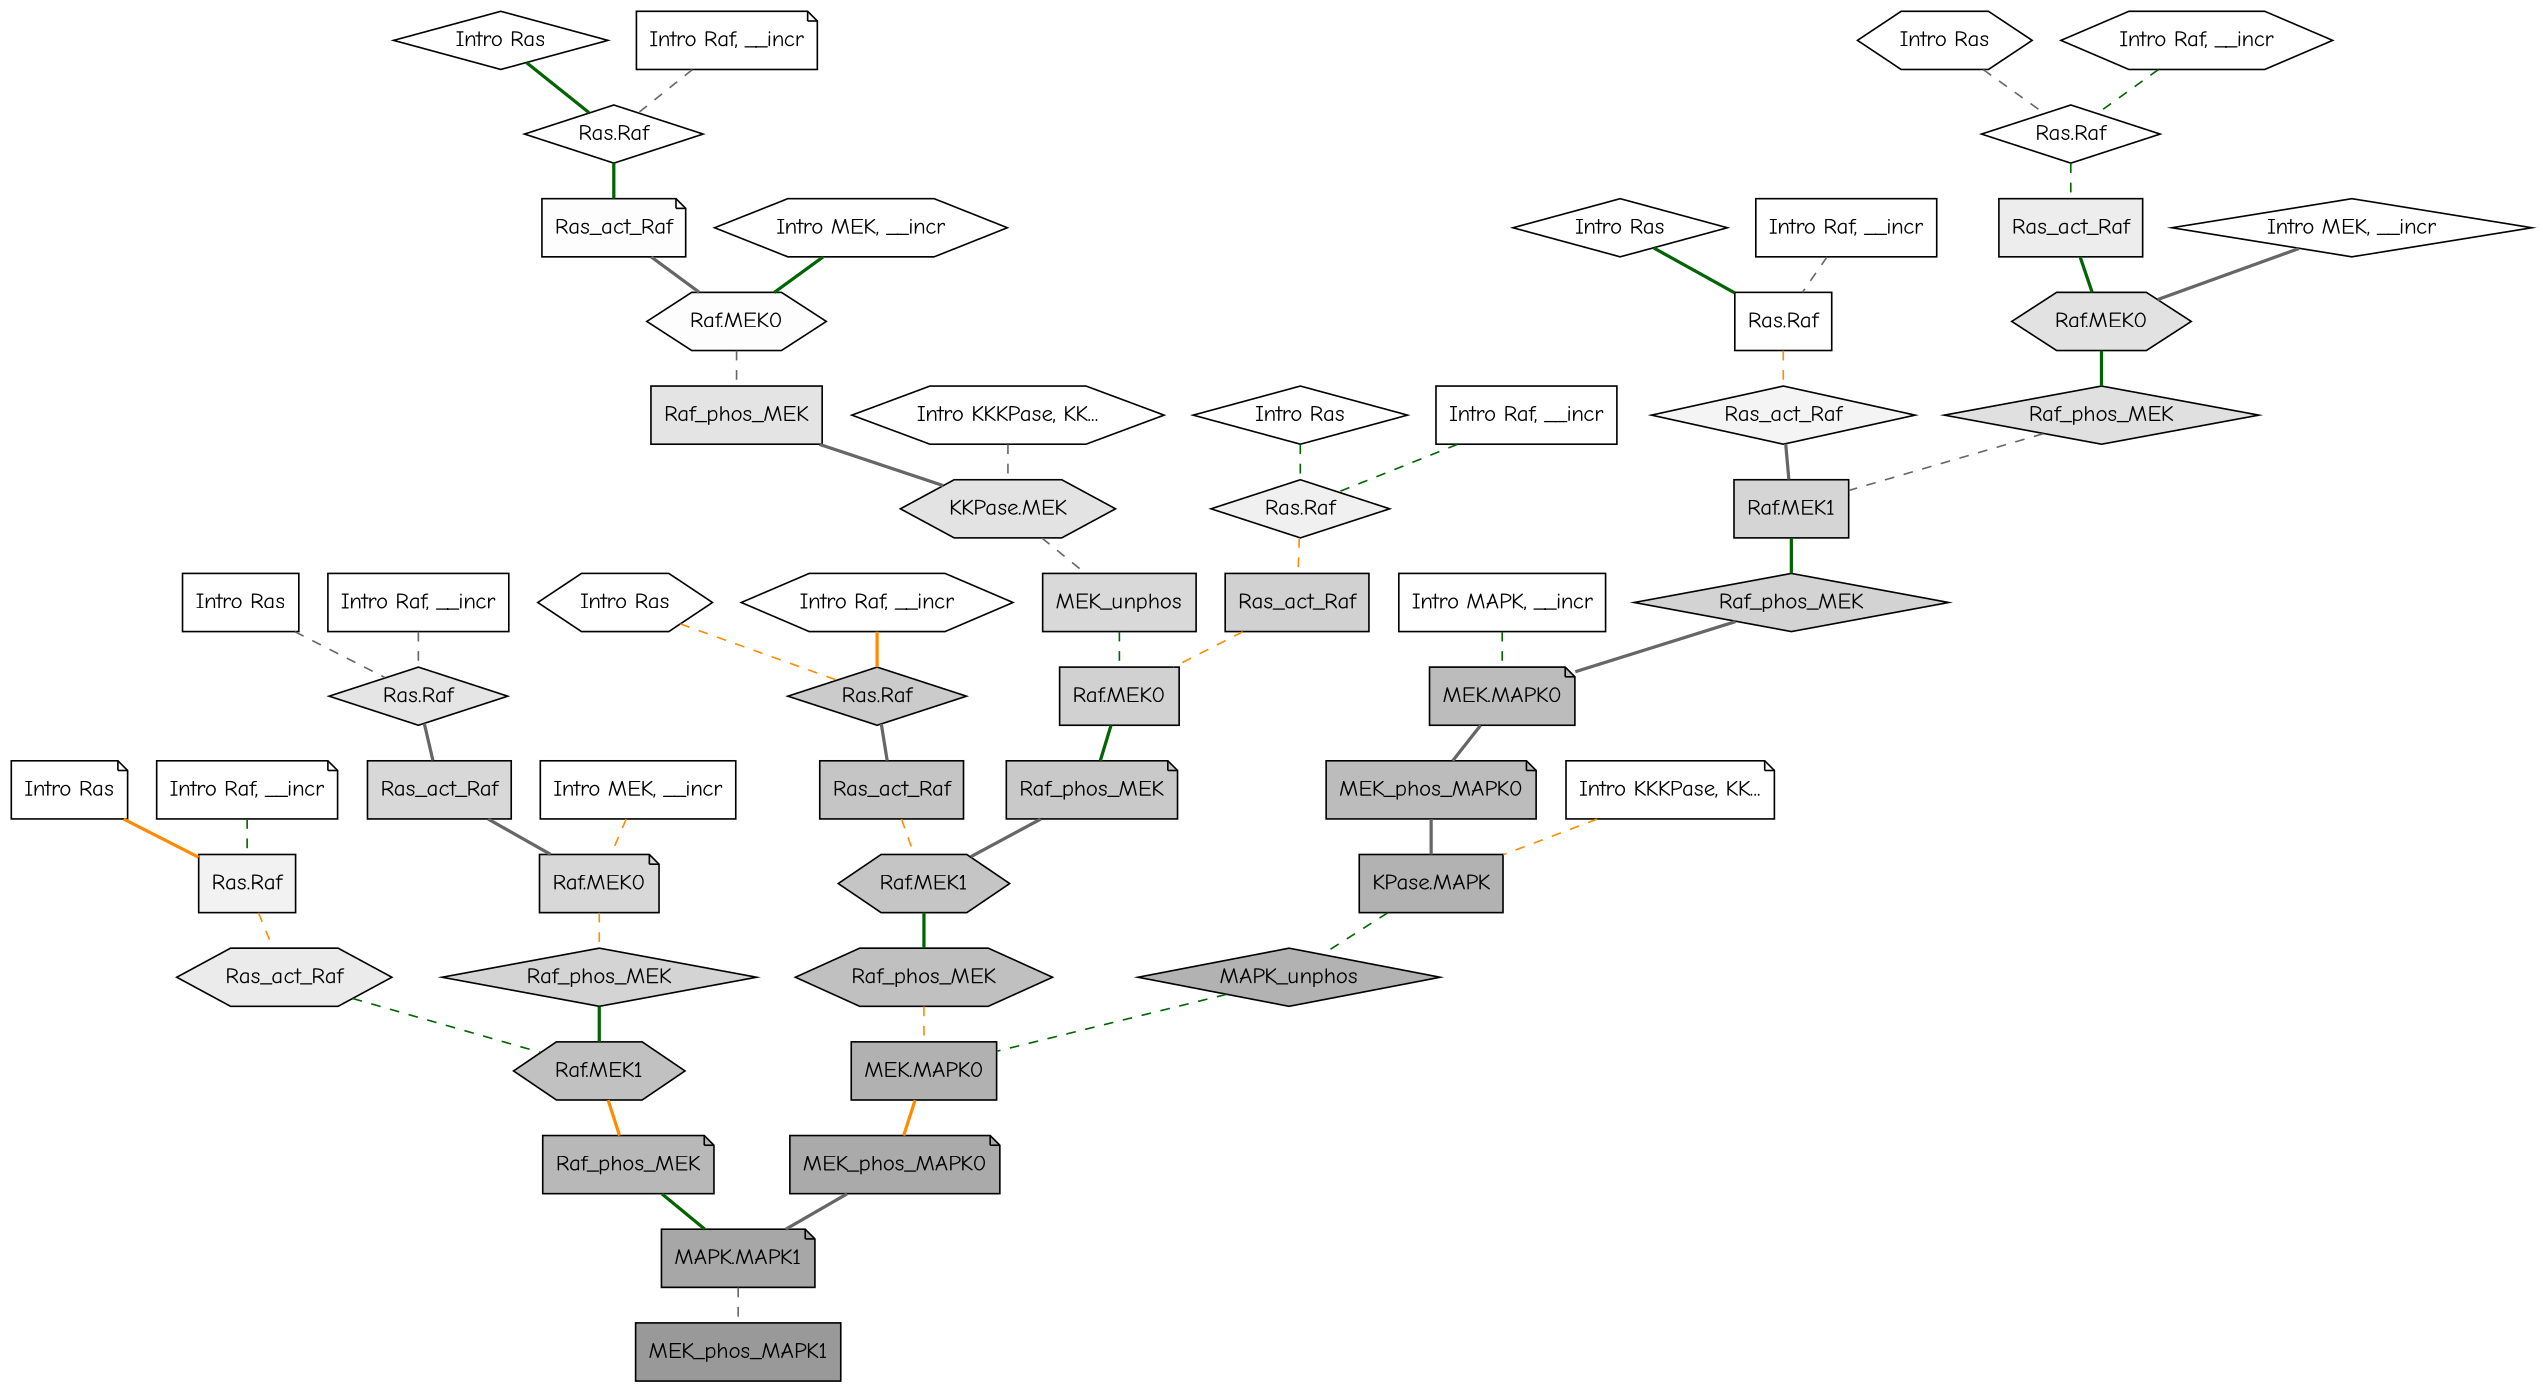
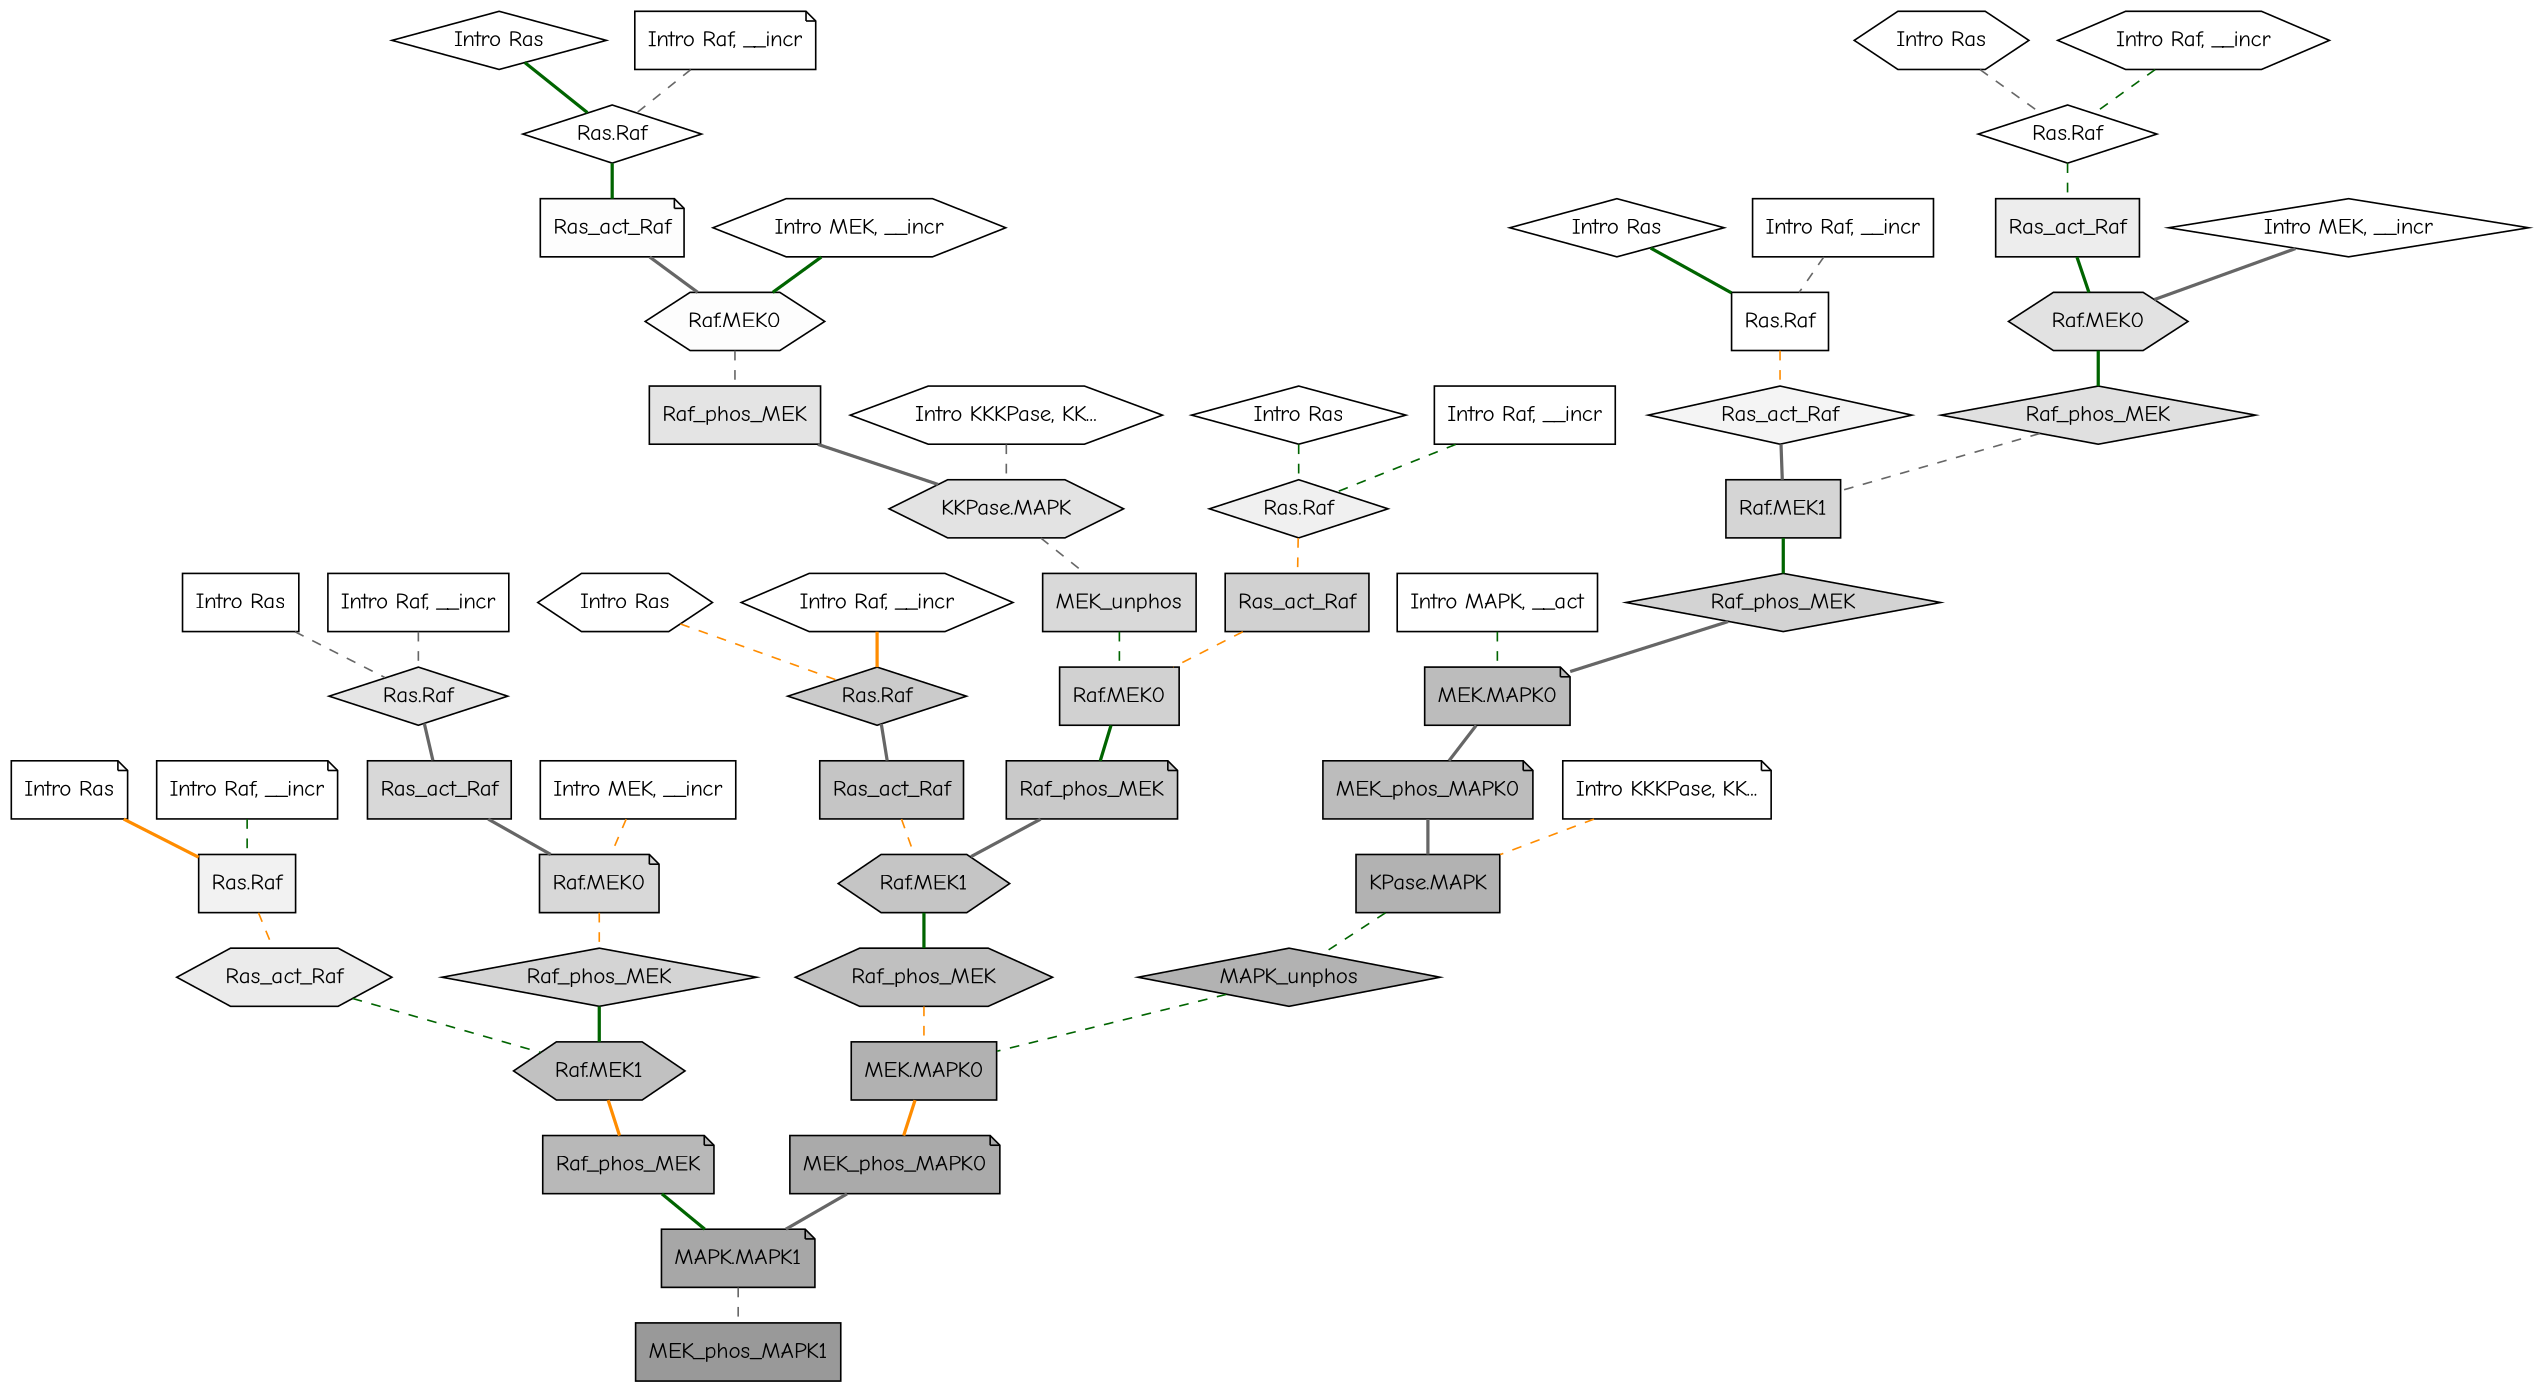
  digraph {
    fontname="Comic Neue"
    rankdir=TB
    ranksep=0.30
    node [fillcolor="0.000 0.000 1.000" fontname="Comic Neue" shape=box style=filled]
    edge [color=gray40 dir=none fontname="Comic Neue" style=dashed]
    n1 [label="Intro Ras" shape=diamond]
    n2 [label="Ras.Raf" shape=diamond]
    n3 [fillcolor="0.000 0.000 0.991" label=Ras_act_Raf shape=note]
    n4 [label="Intro Ras" shape=hexagon]
    n5 [label="Ras.Raf" shape=diamond]
    n6 [fillcolor="0.000 0.000 0.927" label=Ras_act_Raf]
    n7 [label="Intro Ras" shape=hexagon]
    n8 [fillcolor="0.000 0.000 0.794" label="Ras.Raf" shape=diamond]
    n9 [fillcolor="0.000 0.000 0.773" label=Ras_act_Raf]
    n10 [label="Intro Ras" shape=diamond]
    n11 [label="Ras.Raf"]
    n12 [fillcolor="0.000 0.000 0.954" label=Ras_act_Raf shape=diamond]
    n13 [label="Intro Ras" shape=note]
    n14 [fillcolor="0.000 0.000 0.947" label="Ras.Raf"]
    n15 [fillcolor="0.000 0.000 0.921" label=Ras_act_Raf shape=hexagon]
    n16 [label="Intro Ras" shape=diamond]
    n17 [fillcolor="0.000 0.000 0.938" label="Ras.Raf" shape=diamond]
    n18 [fillcolor="0.000 0.000 0.819" label=Ras_act_Raf]
    n19 [label="Intro Ras"]
    n20 [fillcolor="0.000 0.000 0.898" label="Ras.Raf" shape=diamond]
    n21 [fillcolor="0.000 0.000 0.844" label=Ras_act_Raf]
    n22 [label="Intro Raf, __incr" shape=hexagon]
    n23 [label="Intro Raf, __incr" shape=hexagon]
    n24 [label="Intro Raf, __incr" shape=note]
    n25 [label="Intro Raf, __incr"]
    n26 [label="Intro Raf, __incr"]
    n27 [label="Intro Raf, __incr"]
    n28 [label="Intro Raf, __incr" shape=note]
    n29 [label="Intro MEK, __incr"]
    n30 [fillcolor="0.000 0.000 0.844" label="Raf.MEK0" shape=note]
    n31 [fillcolor="0.000 0.000 0.831" label=Raf_phos_MEK shape=diamond]
    n32 [label="Intro MEK, __incr" shape=diamond]
    n33 [fillcolor="0.000 0.000 0.885" label="Raf.MEK0" shape=hexagon]
    n34 [fillcolor="0.000 0.000 0.878" label=Raf_phos_MEK shape=diamond]
    n35 [label="Intro MEK, __incr" shape=hexagon]
    n36 [fillcolor="0.000 0.000 0.991" label="Raf.MEK0" shape=hexagon]
    n37 [fillcolor="0.000 0.000 0.892" label=Raf_phos_MEK]
-   n38 [label="Intro MAPK, __incr"]
+   n38 [label="Intro MAPK, __act"]
    n39 [fillcolor="0.000 0.000 0.737" label="MEK.MAPK0" shape=note]
    n40 [fillcolor="0.000 0.000 0.735" label=MEK_phos_MAPK0 shape=note]
    n41 [label="Intro KKKPase, KK..." shape=hexagon]
-   n42 [fillcolor="0.000 0.000 0.889" label="KKPase.MEK" shape=hexagon]
+   n42 [fillcolor="0.000 0.000 0.889" label="KKPase.MAPK" shape=hexagon]
    n43 [fillcolor="0.000 0.000 0.850" label=MEK_unphos]
    n44 [label="Intro KKKPase, KK..." shape=note]
    n45 [fillcolor="0.000 0.000 0.697" label="KPase.MAPK"]
    n46 [fillcolor="0.000 0.000 0.696" label=MAPK_unphos shape=diamond]
    n47 [fillcolor="0.000 0.000 0.835" label="Raf.MEK1"]
    n48 [fillcolor="0.000 0.000 0.827" label=Raf_phos_MEK shape=diamond]
    n49 [fillcolor="0.000 0.000 0.756" label="Raf.MEK1" shape=hexagon]
    n50 [fillcolor="0.000 0.000 0.819" label="Raf.MEK0"]
    n51 [fillcolor="0.000 0.000 0.721" label=Raf_phos_MEK shape=note]
    n52 [fillcolor="0.000 0.000 0.788" label=Raf_phos_MEK shape=note]
    n53 [fillcolor="0.000 0.000 0.773" label="Raf.MEK1" shape=hexagon]
    n54 [fillcolor="0.000 0.000 0.752" label=Raf_phos_MEK shape=hexagon]
    n55 [fillcolor="0.000 0.000 0.692" label="MEK.MAPK0"]
    n56 [fillcolor="0.000 0.000 0.655" label="MAPK.MAPK1" shape=note]
    n57 [fillcolor="0.000 0.000 0.666" label=MEK_phos_MAPK0 shape=note]
    n58 [fillcolor="0.000 0.000 0.600" label=MEK_phos_MAPK1]
    n1 -> n2 [color=darkgreen style=bold]
    n2 -> n3 [color=darkgreen style=bold]
    n3 -> n36 [style=bold]
    n4 -> n5
    n5 -> n6 [color=darkgreen]
    n6 -> n33 [color=darkgreen style=bold]
    n7 -> n8 [color=darkorange]
    n8 -> n9 [style=bold]
    n9 -> n53 [color=darkorange]
    n10 -> n11 [color=darkgreen style=bold]
    n11 -> n12 [color=darkorange]
    n12 -> n47 [style=bold]
    n13 -> n14 [color=darkorange style=bold]
    n14 -> n15 [color=darkorange]
    n15 -> n49 [color=darkgreen]
    n16 -> n17 [color=darkgreen]
    n17 -> n18 [color=darkorange]
    n18 -> n50 [color=darkorange]
    n19 -> n20
    n20 -> n21 [style=bold]
    n21 -> n30 [style=bold]
    n22 -> n8 [color=darkorange style=bold]
    n23 -> n5 [color=darkgreen]
    n24 -> n2
    n25 -> n11
    n26 -> n17 [color=darkgreen]
    n27 -> n20
    n28 -> n14 [color=darkgreen]
    n29 -> n30 [color=darkorange]
    n30 -> n31 [color=darkorange]
    n31 -> n49 [color=darkgreen style=bold]
    n32 -> n33 [style=bold]
    n33 -> n34 [color=darkgreen style=bold]
    n34 -> n47
    n35 -> n36 [color=darkgreen style=bold]
    n36 -> n37
    n37 -> n42 [style=bold]
    n38 -> n39 [color=darkgreen]
    n39 -> n40 [style=bold]
    n40 -> n45 [style=bold]
    n41 -> n42
    n42 -> n43
    n43 -> n50 [color=darkgreen]
    n44 -> n45 [color=darkorange]
    n45 -> n46 [color=darkgreen]
    n46 -> n55 [color=darkgreen]
    n47 -> n48 [color=darkgreen style=bold]
    n48 -> n39 [style=bold]
    n49 -> n51 [color=darkorange style=bold]
    n50 -> n52 [color=darkgreen style=bold]
    n51 -> n56 [color=darkgreen style=bold]
    n52 -> n53 [style=bold]
    n53 -> n54 [color=darkgreen style=bold]
    n54 -> n55 [color=darkorange]
    n55 -> n57 [color=darkorange style=bold]
    n56 -> n58
    n57 -> n56 [style=bold]
  }
